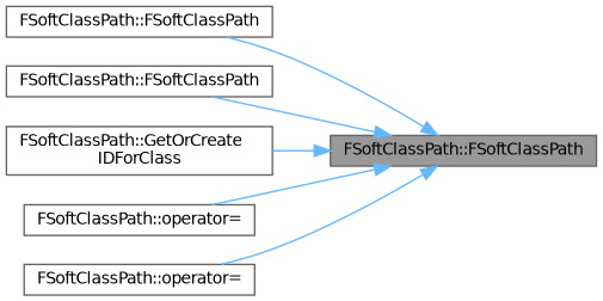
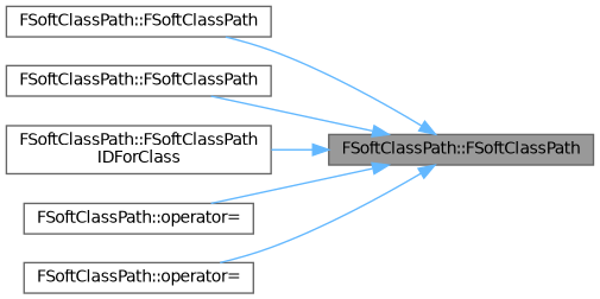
  digraph {
    rankdir=RL
    node [color=grey40 fillcolor=white fontname=Helvetica fontsize=10 shape=box style=filled]
    edge [color=steelblue1 dir=back fontname=Helvetica fontsize=10 labelfontname=Helvetica labelfontsize=10 style=solid]
    n1 [color=gray40 fillcolor=grey60 fontcolor=black height=0.2 label="FSoftClassPath::FSoftClassPath" width=0.4]
    n2 [height=0.2 label="FSoftClassPath::FSoftClassPath" width=0.4]
    n3 [height=0.2 label="FSoftClassPath::FSoftClassPath" width=0.4]
-   n4 [height=0.2 label="FSoftClassPath::GetOrCreate\lIDForClass" width=0.4]
+   n4 [height=0.2 label="FSoftClassPath::FSoftClassPath\lIDForClass" width=0.4]
    n5 [height=0.2 label="FSoftClassPath::operator=" width=0.4]
    n6 [height=0.2 label="FSoftClassPath::operator=" width=0.4]
    n1 -> n2
    n1 -> n3
    n1 -> n4
    n1 -> n5
    n1 -> n6
  }
